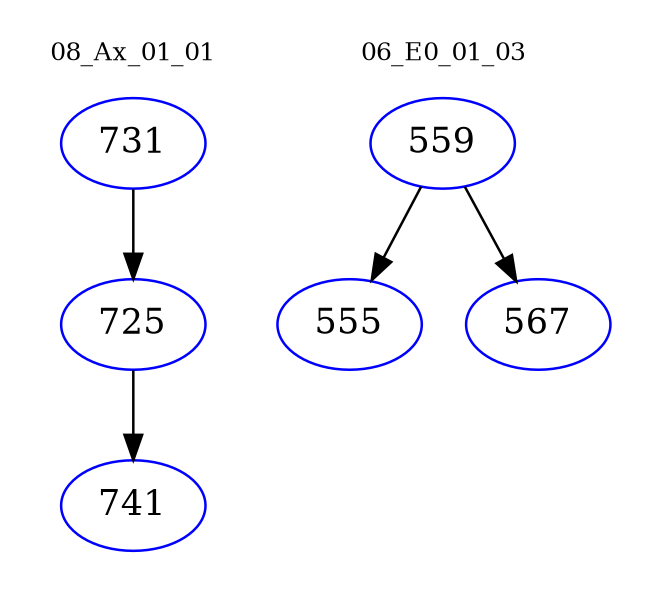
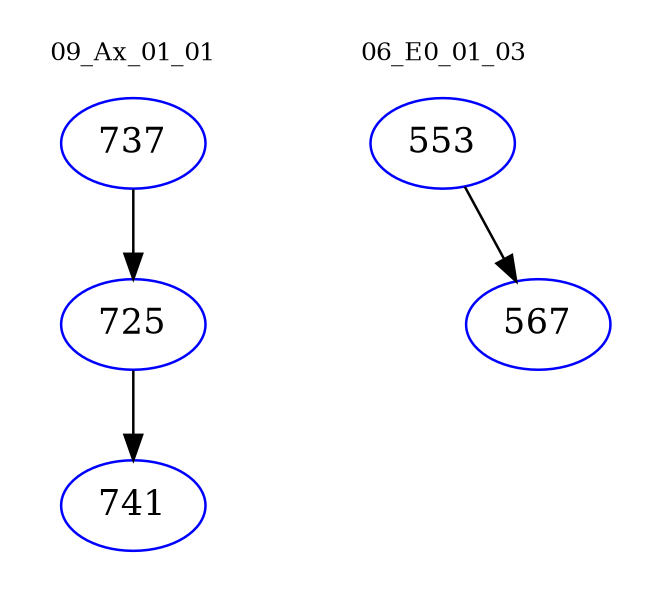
  digraph {
    node [color=blue]
    edge [color=black]
-   n1 [label=731]
+   n1 [label=737]
    n2 [label=725]
    n3 [label=741]
-   n4 [label=559]
-   n5 [label=555]
+   n4 [label=553]
    n6 [label=567]
    subgraph cluster_1 {
      color=white
      fontsize=10
-     label="08_Ax_01_01"
+     label="09_Ax_01_01"
      n1
      n2
      n3
    }
    subgraph cluster_2 {
      color=white
      fontsize=10
      label="06_E0_01_03"
      n4
-     n5
      n6
    }
    n1 -> n2
    n2 -> n3
-   n4 -> n5
    n4 -> n6
  }
